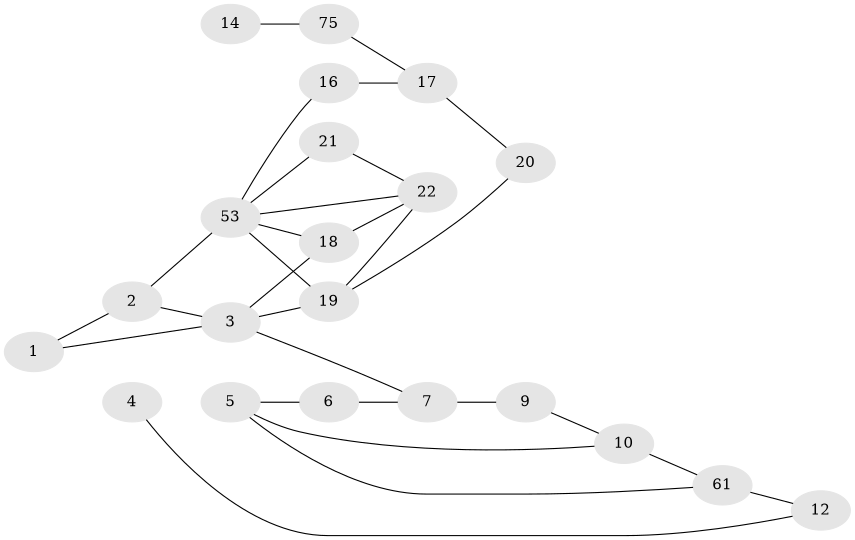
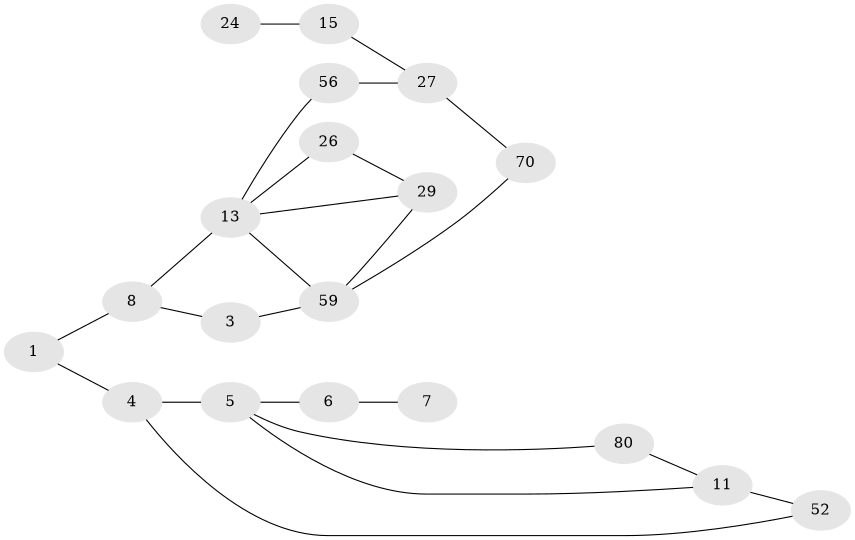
  graph {
    rankdir=LR
    node [color=gray90 style=filled]
    edge [weight=1.0]
    1
-   2
+   2 [label=8]
    4
    3
-   13 [label=53]
+   13
    5
-   12
-   18
+   12 [label=52]
    7
-   19
-   16
-   21
-   22
-   9
-   20
+   19 [label=59]
+   16 [label=56]
+   21 [label=26]
+   22 [label=29]
+   20 [label=70]
    6
-   10
-   11 [label=61]
-   15 [label=75]
-   17
-   14
+   10 [label=80]
+   11
+   15
+   17 [label=27]
+   14 [label=24]
    1 -- 2 [weight=2.0]
-   1 -- 3 [weight=2.0]
+   1 -- 4 [weight=2.0]
    2 -- 3
    2 -- 13
+   4 -- 5 [weight=2.0]
    4 -- 12
-   3 -- 18
-   3 -- 7
    3 -- 19
-   13 -- 18
    13 -- 19 [weight=2.0]
    13 -- 16
    13 -- 21 [weight=2.0]
    13 -- 22
    5 -- 6 [weight=2.0]
    5 -- 10
    5 -- 11
-   18 -- 22
-   7 -- 9 [weight=2.0]
    19 -- 22
    19 -- 20 [weight=2.0]
    16 -- 17
    21 -- 22 [weight=2.0]
-   9 -- 10
    6 -- 7 [weight=2.0]
    10 -- 11
    11 -- 12
    15 -- 17 [weight=2.0]
    17 -- 20 [weight=2.0]
    14 -- 15 [weight=2.0]
  }
